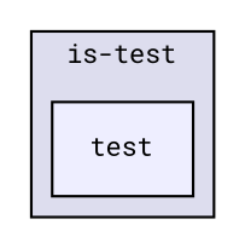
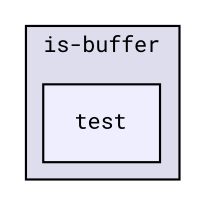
  digraph {
    compound=true
    rankdir=LR
    fontname="Roboto Mono"
    n1 [fillcolor="#eeeeff" fontname="Roboto Mono" fontsize=10 label=test pencolor=black shape=box style=filled]
    subgraph cluster_1 {
      bgcolor="#ddddee"
      fontsize=10
-     label="is-test"
+     label="is-buffer"
      pencolor=black
      n1
    }
  }
